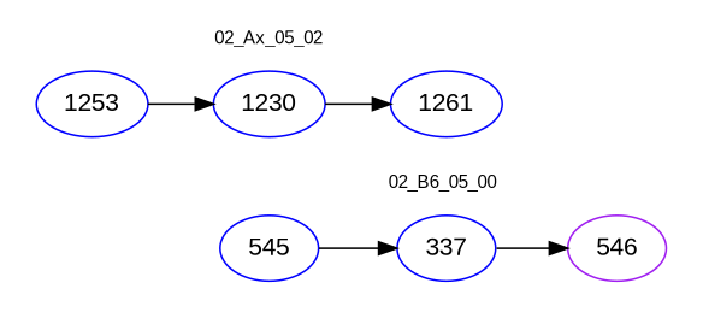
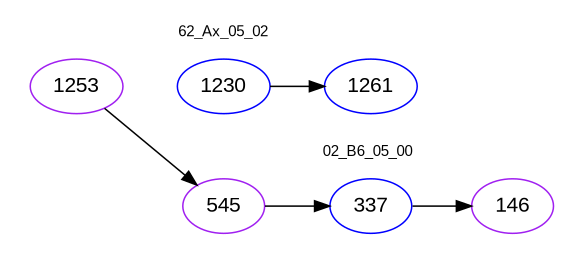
  digraph {
    fontname="Liberation Sans"
    rankdir=LR
    node [color=blue fontname="Liberation Sans"]
    edge [color=black fontname="Liberation Sans"]
-   n1 [label=1253]
+   n1 [color=purple label=1253]
    n2 [label=1230]
    n3 [label=1261]
-   n4 [label=545]
+   n4 [color=purple label=545]
    n5 [label=337]
-   n6 [color=purple label=546]
+   n6 [color=purple label=146]
    subgraph cluster_1 {
      color=white
      fontsize=10
-     label="02_Ax_05_02"
+     label="62_Ax_05_02"
      n1
      n2
      n3
    }
    subgraph cluster_2 {
      color=white
      fontsize=10
      label="02_B6_05_00"
      n4
      n5
      n6
    }
-   n1 -> n2
+   n1 -> n4
    n2 -> n3
    n4 -> n5
    n5 -> n6
  }
